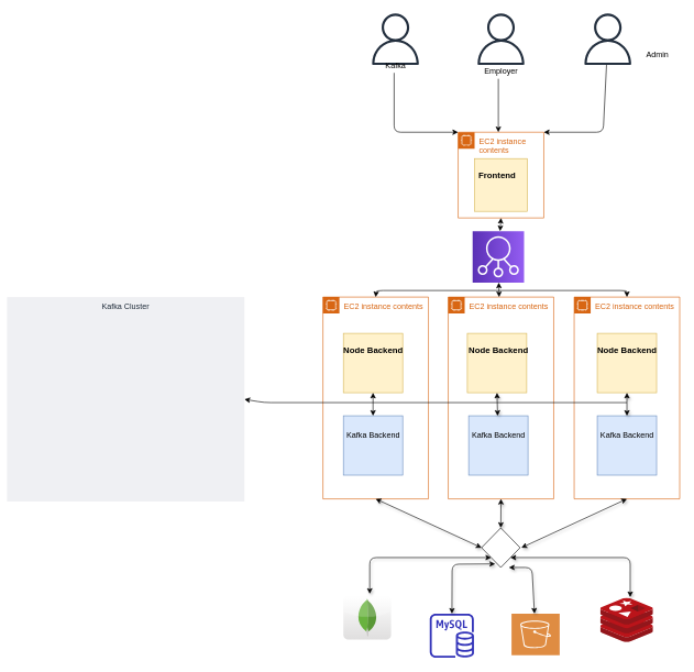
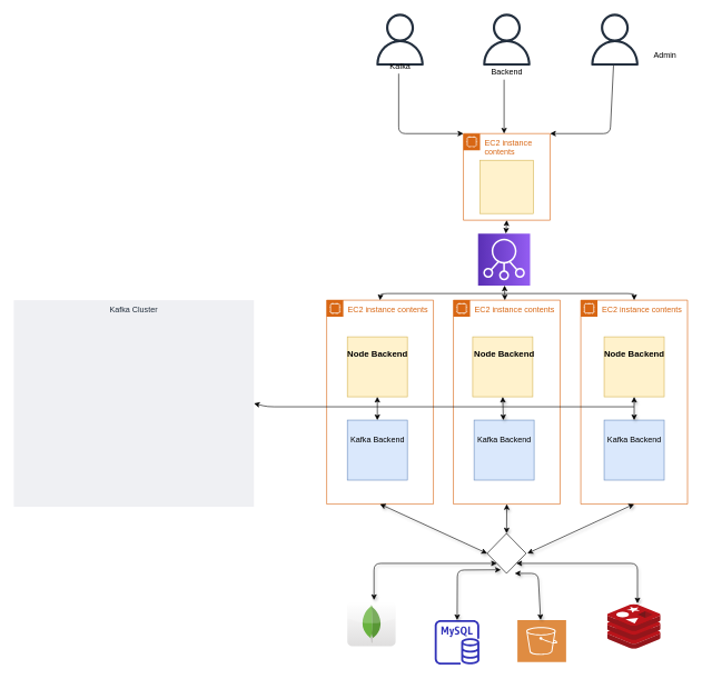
  <mxCell id="0" />
  <mxCell id="1" parent="0" />
  <mxCell id="2" value="EC2 instance contents" style="points=[[0,0],[0.25,0],[0.5,0],[0.75,0],[1,0],[1,0.25],[1,0.5],[1,0.75],[1,1],[0.75,1],[0.5,1],[0.25,1],[0,1],[0,0.75],[0,0.5],[0,0.25]];outlineConnect=0;gradientColor=none;html=1;whiteSpace=wrap;fontSize=12;fontStyle=0;shape=mxgraph.aws4.group;grIcon=mxgraph.aws4.group_ec2_instance_contents;strokeColor=#D86613;fillColor=none;verticalAlign=top;align=left;spacingLeft=30;fontColor=#D86613;dashed=0;" vertex="1" parent="1"><mxGeometry x="694" y="200" width="130" height="130" as="geometry" /></mxCell>
  <mxCell id="3" value="" style="whiteSpace=wrap;html=1;aspect=fixed;fillColor=#fff2cc;strokeColor=#d6b656;" vertex="1" parent="1"><mxGeometry x="719" y="240" width="80" height="80" as="geometry" /></mxCell>
  <mxCell id="4" value="EC2 instance contents" style="points=[[0,0],[0.25,0],[0.5,0],[0.75,0],[1,0],[1,0.25],[1,0.5],[1,0.75],[1,1],[0.75,1],[0.5,1],[0.25,1],[0,1],[0,0.75],[0,0.5],[0,0.25]];outlineConnect=0;gradientColor=none;html=1;whiteSpace=wrap;fontSize=12;fontStyle=0;shape=mxgraph.aws4.group;grIcon=mxgraph.aws4.group_ec2_instance_contents;strokeColor=#D86613;fillColor=none;verticalAlign=top;align=left;spacingLeft=30;fontColor=#D86613;dashed=0;" vertex="1" parent="1"><mxGeometry x="489" y="450" width="160" height="306" as="geometry" /></mxCell>
  <mxCell id="5" value="" style="whiteSpace=wrap;html=1;aspect=fixed;fillColor=#fff2cc;strokeColor=#d6b656;" vertex="1" parent="1"><mxGeometry x="520" y="505" width="90" height="90" as="geometry" /></mxCell>
  <mxCell id="6" value="" style="outlineConnect=0;fontColor=#232F3E;gradientColor=none;fillColor=#232F3E;strokeColor=none;dashed=0;verticalLabelPosition=bottom;verticalAlign=top;align=center;html=1;fontSize=12;fontStyle=0;aspect=fixed;pointerEvents=1;shape=mxgraph.aws4.user;" vertex="1" parent="1"><mxGeometry x="560" y="20" width="78" height="78" as="geometry" /></mxCell>
  <mxCell id="7" value="" style="outlineConnect=0;fontColor=#232F3E;gradientColor=none;fillColor=#232F3E;strokeColor=none;dashed=0;verticalLabelPosition=bottom;verticalAlign=top;align=center;html=1;fontSize=12;fontStyle=0;aspect=fixed;pointerEvents=1;shape=mxgraph.aws4.user;" vertex="1" parent="1"><mxGeometry x="720" y="20" width="78" height="78" as="geometry" /></mxCell>
  <mxCell id="8" value="" style="outlineConnect=0;fontColor=#232F3E;gradientColor=none;fillColor=#232F3E;strokeColor=none;dashed=0;verticalLabelPosition=bottom;verticalAlign=top;align=center;html=1;fontSize=12;fontStyle=0;aspect=fixed;pointerEvents=1;shape=mxgraph.aws4.user;" vertex="1" parent="1"><mxGeometry x="882" y="20" width="78" height="78" as="geometry" /></mxCell>
  <mxCell id="9" value="Kafka" style="text;html=1;align=center;verticalAlign=middle;resizable=0;points=[];autosize=1;" vertex="1" parent="1"><mxGeometry x="569" y="90" width="60" height="20" as="geometry" /></mxCell>
- <mxCell id="10" value="Employer" style="text;html=1;align=center;verticalAlign=middle;resizable=0;points=[];autosize=1;" vertex="1" parent="1"><mxGeometry x="724" y="98" width="70" height="20" as="geometry" /></mxCell>
+ <mxCell id="10" value="Backend" style="text;html=1;align=center;verticalAlign=middle;resizable=0;points=[];autosize=1;" vertex="1" parent="1"><mxGeometry x="724" y="98" width="70" height="20" as="geometry" /></mxCell>
  <mxCell id="11" value="Admin" style="text;html=1;align=center;verticalAlign=middle;resizable=0;points=[];autosize=1;" vertex="1" parent="1"><mxGeometry x="971" y="73" width="50" height="20" as="geometry" /></mxCell>
  <mxCell id="12" value="" style="endArrow=classic;html=1;entryX=1;entryY=0;entryDx=0;entryDy=0;" edge="1" parent="1" source="8" target="2"><mxGeometry width="50" height="50" relative="1" as="geometry"><mxPoint x="890" y="110" as="sourcePoint" /><mxPoint x="780" y="190" as="targetPoint" /><Array as="points"><mxPoint x="914" y="200" /></Array></mxGeometry></mxCell>
  <mxCell id="13" value="" style="endArrow=classic;html=1;entryX=0;entryY=0;entryDx=0;entryDy=0;" edge="1" parent="1" target="2"><mxGeometry width="50" height="50" relative="1" as="geometry"><mxPoint x="597" y="110" as="sourcePoint" /><mxPoint x="740" y="190" as="targetPoint" /><Array as="points"><mxPoint x="597" y="200" /></Array></mxGeometry></mxCell>
  <mxCell id="14" value="" style="endArrow=classic;html=1;" edge="1" parent="1"><mxGeometry width="50" height="50" relative="1" as="geometry"><mxPoint x="755" y="119" as="sourcePoint" /><mxPoint x="755" y="200" as="targetPoint" /></mxGeometry></mxCell>
  <mxCell id="15" value="EC2 instance contents" style="points=[[0,0],[0.25,0],[0.5,0],[0.75,0],[1,0],[1,0.25],[1,0.5],[1,0.75],[1,1],[0.75,1],[0.5,1],[0.25,1],[0,1],[0,0.75],[0,0.5],[0,0.25]];outlineConnect=0;gradientColor=none;html=1;whiteSpace=wrap;fontSize=12;fontStyle=0;shape=mxgraph.aws4.group;grIcon=mxgraph.aws4.group_ec2_instance_contents;strokeColor=#D86613;fillColor=none;verticalAlign=top;align=left;spacingLeft=30;fontColor=#D86613;dashed=0;" vertex="1" parent="1"><mxGeometry x="679" y="450" width="160" height="306" as="geometry" /></mxCell>
  <mxCell id="16" value="EC2 instance contents" style="points=[[0,0],[0.25,0],[0.5,0],[0.75,0],[1,0],[1,0.25],[1,0.5],[1,0.75],[1,1],[0.75,1],[0.5,1],[0.25,1],[0,1],[0,0.75],[0,0.5],[0,0.25]];outlineConnect=0;gradientColor=none;html=1;whiteSpace=wrap;fontSize=12;fontStyle=0;shape=mxgraph.aws4.group;grIcon=mxgraph.aws4.group_ec2_instance_contents;strokeColor=#D86613;fillColor=none;verticalAlign=top;align=left;spacingLeft=30;fontColor=#D86613;dashed=0;" vertex="1" parent="1"><mxGeometry x="870" y="450" width="160" height="306" as="geometry" /></mxCell>
  <mxCell id="17" value="" style="outlineConnect=0;fontColor=#232F3E;gradientColor=#945DF2;gradientDirection=north;fillColor=#5A30B5;strokeColor=#ffffff;dashed=0;verticalLabelPosition=bottom;verticalAlign=top;align=center;html=1;fontSize=12;fontStyle=0;aspect=fixed;shape=mxgraph.aws4.resourceIcon;resIcon=mxgraph.aws4.elastic_load_balancing;rotation=90;" vertex="1" parent="1"><mxGeometry x="716" y="350" width="78" height="78" as="geometry" /></mxCell>
  <mxCell id="18" value="" style="endArrow=classic;startArrow=classic;html=1;entryX=0.5;entryY=1;entryDx=0;entryDy=0;" edge="1" parent="1" source="17" target="2"><mxGeometry width="50" height="50" relative="1" as="geometry"><mxPoint x="580" y="400" as="sourcePoint" /><mxPoint x="600" y="380" as="targetPoint" /></mxGeometry></mxCell>
  <mxCell id="19" value="" style="endArrow=classic;startArrow=classic;html=1;exitX=0.5;exitY=0;exitDx=0;exitDy=0;entryX=0.5;entryY=0;entryDx=0;entryDy=0;" edge="1" parent="1" source="4" target="16"><mxGeometry width="50" height="50" relative="1" as="geometry"><mxPoint x="690" y="540" as="sourcePoint" /><mxPoint x="1180" y="430" as="targetPoint" /><Array as="points"><mxPoint x="570" y="440" /><mxPoint x="950" y="440" /></Array></mxGeometry></mxCell>
  <mxCell id="20" value="" style="endArrow=classic;startArrow=classic;html=1;" edge="1" parent="1" source="15" target="17"><mxGeometry width="50" height="50" relative="1" as="geometry"><mxPoint x="767.644" y="360" as="sourcePoint" /><mxPoint x="769" y="340" as="targetPoint" /></mxGeometry></mxCell>
- <mxCell id="21" value="Kafka Cluster" style="fillColor=#EFF0F3;strokeColor=none;dashed=0;verticalAlign=top;fontStyle=0;fontColor=#232F3D;" vertex="1" parent="1"><mxGeometry x="10" y="450" width="360" height="310" as="geometry" /></mxCell>
+ <mxCell id="21" value="Kafka Cluster" style="fillColor=#EFF0F3;strokeColor=none;dashed=0;verticalAlign=top;fontStyle=0;fontColor=#232F3D;" vertex="1" parent="1"><mxGeometry x="20" y="450" width="360" height="310" as="geometry" /></mxCell>
  <mxCell id="22" value="" style="aspect=fixed;html=1;points=[];align=center;image;fontSize=12;image=img/lib/mscae/Cache_Redis_Product.svg;" vertex="1" parent="1"><mxGeometry x="910" y="906.4" width="80" height="67.2" as="geometry" /></mxCell>
  <mxCell id="23" value="" style="pointerEvents=1;shadow=0;dashed=0;html=1;strokeColor=none;fillColor=#DF8C42;labelPosition=center;verticalLabelPosition=bottom;verticalAlign=top;align=center;outlineConnect=0;shape=mxgraph.veeam2.aws_s3;" vertex="1" parent="1"><mxGeometry x="775" y="930" width="73" height="63" as="geometry" /></mxCell>
  <mxCell id="24" value="" style="outlineConnect=0;fontColor=#232F3E;gradientColor=none;fillColor=#3334B9;strokeColor=none;dashed=0;verticalLabelPosition=bottom;verticalAlign=top;align=center;html=1;fontSize=12;fontStyle=0;aspect=fixed;pointerEvents=1;shape=mxgraph.aws4.rds_mysql_instance;" vertex="1" parent="1"><mxGeometry x="651" y="930" width="67" height="67" as="geometry" /></mxCell>
  <mxCell id="25" value="" style="dashed=0;outlineConnect=0;html=1;align=center;labelPosition=center;verticalLabelPosition=bottom;verticalAlign=top;shape=mxgraph.webicons.mongodb;gradientColor=#DFDEDE" vertex="1" parent="1"><mxGeometry x="520" y="902" width="72.4" height="67.4" as="geometry" /></mxCell>
  <mxCell id="26" value="" style="endArrow=classic;html=1;entryX=1;entryY=0.5;entryDx=0;entryDy=0;" edge="1" parent="1" target="21"><mxGeometry width="50" height="50" relative="1" as="geometry"><mxPoint x="950" y="610" as="sourcePoint" /><mxPoint x="580" y="640" as="targetPoint" /><Array as="points"><mxPoint x="400" y="610" /></Array></mxGeometry></mxCell>
  <mxCell id="27" value="" style="shape=image;html=1;verticalAlign=top;verticalLabelPosition=bottom;labelBackgroundColor=#ffffff;imageAspect=0;aspect=fixed;image=https://cdn2.iconfinder.com/data/icons/nodejs-1/128/nodejs-128.png" vertex="1" parent="1"><mxGeometry x="540" y="545" width="50" height="50" as="geometry" /></mxCell>
  <mxCell id="28" value="&lt;b&gt;&lt;font style=&quot;font-size: 13px&quot;&gt;Node Backend&lt;/font&gt;&lt;/b&gt;" style="text;html=1;align=center;verticalAlign=middle;resizable=0;points=[];autosize=1;" vertex="1" parent="1"><mxGeometry x="510" y="520" width="110" height="20" as="geometry" /></mxCell>
  <mxCell id="29" value="" style="whiteSpace=wrap;html=1;aspect=fixed;fillColor=#fff2cc;strokeColor=#d6b656;" vertex="1" parent="1"><mxGeometry x="905" y="505" width="90" height="90" as="geometry" /></mxCell>
  <mxCell id="30" value="" style="shape=image;html=1;verticalAlign=top;verticalLabelPosition=bottom;labelBackgroundColor=#ffffff;imageAspect=0;aspect=fixed;image=https://cdn2.iconfinder.com/data/icons/nodejs-1/128/nodejs-128.png" vertex="1" parent="1"><mxGeometry x="925" y="545" width="50" height="50" as="geometry" /></mxCell>
  <mxCell id="31" value="&lt;b&gt;&lt;font style=&quot;font-size: 13px&quot;&gt;Node Backend&lt;/font&gt;&lt;/b&gt;" style="text;html=1;align=center;verticalAlign=middle;resizable=0;points=[];autosize=1;" vertex="1" parent="1"><mxGeometry x="895" y="520" width="110" height="20" as="geometry" /></mxCell>
  <mxCell id="32" value="" style="whiteSpace=wrap;html=1;aspect=fixed;fillColor=#fff2cc;strokeColor=#d6b656;" vertex="1" parent="1"><mxGeometry x="708" y="505" width="90" height="90" as="geometry" /></mxCell>
  <mxCell id="33" value="" style="shape=image;html=1;verticalAlign=top;verticalLabelPosition=bottom;labelBackgroundColor=#ffffff;imageAspect=0;aspect=fixed;image=https://cdn2.iconfinder.com/data/icons/nodejs-1/128/nodejs-128.png" vertex="1" parent="1"><mxGeometry x="728" y="545" width="50" height="50" as="geometry" /></mxCell>
  <mxCell id="34" value="&lt;b&gt;&lt;font style=&quot;font-size: 13px&quot;&gt;Node Backend&lt;/font&gt;&lt;/b&gt;" style="text;html=1;align=center;verticalAlign=middle;resizable=0;points=[];autosize=1;" vertex="1" parent="1"><mxGeometry x="700" y="520" width="110" height="20" as="geometry" /></mxCell>
  <mxCell id="35" value="" style="whiteSpace=wrap;html=1;aspect=fixed;fillColor=#dae8fc;strokeColor=#6c8ebf;" vertex="1" parent="1"><mxGeometry x="520" y="630" width="90" height="90" as="geometry" /></mxCell>
  <mxCell id="36" value="" style="shape=image;html=1;verticalAlign=top;verticalLabelPosition=bottom;labelBackgroundColor=#ffffff;imageAspect=0;aspect=fixed;image=https://cdn2.iconfinder.com/data/icons/nodejs-1/128/nodejs-128.png" vertex="1" parent="1"><mxGeometry x="540" y="670" width="50" height="50" as="geometry" /></mxCell>
  <mxCell id="37" value="Kafka Backend" style="text;html=1;align=center;verticalAlign=middle;resizable=0;points=[];autosize=1;" vertex="1" parent="1"><mxGeometry x="515" y="650" width="100" height="20" as="geometry" /></mxCell>
  <mxCell id="38" value="" style="whiteSpace=wrap;html=1;aspect=fixed;fillColor=#dae8fc;strokeColor=#6c8ebf;" vertex="1" parent="1"><mxGeometry x="710" y="630" width="90" height="90" as="geometry" /></mxCell>
  <mxCell id="39" value="" style="shape=image;html=1;verticalAlign=top;verticalLabelPosition=bottom;labelBackgroundColor=#ffffff;imageAspect=0;aspect=fixed;image=https://cdn2.iconfinder.com/data/icons/nodejs-1/128/nodejs-128.png" vertex="1" parent="1"><mxGeometry x="730" y="670" width="50" height="50" as="geometry" /></mxCell>
  <mxCell id="40" value="Kafka Backend" style="text;html=1;align=center;verticalAlign=middle;resizable=0;points=[];autosize=1;" vertex="1" parent="1"><mxGeometry x="705" y="650" width="100" height="20" as="geometry" /></mxCell>
  <mxCell id="41" value="" style="whiteSpace=wrap;html=1;aspect=fixed;fillColor=#dae8fc;strokeColor=#6c8ebf;" vertex="1" parent="1"><mxGeometry x="905" y="630" width="90" height="90" as="geometry" /></mxCell>
  <mxCell id="42" value="" style="shape=image;html=1;verticalAlign=top;verticalLabelPosition=bottom;labelBackgroundColor=#ffffff;imageAspect=0;aspect=fixed;image=https://cdn2.iconfinder.com/data/icons/nodejs-1/128/nodejs-128.png" vertex="1" parent="1"><mxGeometry x="925" y="670" width="50" height="50" as="geometry" /></mxCell>
  <mxCell id="43" value="Kafka Backend" style="text;html=1;align=center;verticalAlign=middle;resizable=0;points=[];autosize=1;" vertex="1" parent="1"><mxGeometry x="900" y="650" width="100" height="20" as="geometry" /></mxCell>
  <mxCell id="44" value="" style="shape=image;html=1;verticalAlign=top;verticalLabelPosition=bottom;labelBackgroundColor=#ffffff;imageAspect=0;aspect=fixed;image=https://cdn2.iconfinder.com/data/icons/designer-skills/128/react-128.png;gradientColor=#ffffff;" vertex="1" parent="1"><mxGeometry x="724" y="280" width="29" height="29" as="geometry" /></mxCell>
  <mxCell id="45" value="" style="shape=image;html=1;verticalAlign=top;verticalLabelPosition=bottom;labelBackgroundColor=#ffffff;imageAspect=0;aspect=fixed;image=https://cdn4.iconfinder.com/data/icons/logos-brands-5/24/redux-128.png;gradientColor=#ffffff;" vertex="1" parent="1"><mxGeometry x="760" y="279" width="30" height="30" as="geometry" /></mxCell>
- <mxCell id="46" value="&lt;b&gt;&lt;font style=&quot;font-size: 13px&quot;&gt;Frontend&lt;/font&gt;&lt;/b&gt;" style="text;html=1;align=center;verticalAlign=middle;resizable=0;points=[];autosize=1;" vertex="1" parent="1"><mxGeometry x="718" y="255" width="70" height="20" as="geometry" /></mxCell>
  <mxCell id="47" value="" style="endArrow=classic;startArrow=classic;html=1;entryX=0.5;entryY=1;entryDx=0;entryDy=0;" edge="1" parent="1" source="35" target="27"><mxGeometry width="50" height="50" relative="1" as="geometry"><mxPoint x="440" y="720" as="sourcePoint" /><mxPoint x="490" y="670" as="targetPoint" /></mxGeometry></mxCell>
  <mxCell id="48" value="" style="endArrow=classic;startArrow=classic;html=1;entryX=0.5;entryY=1;entryDx=0;entryDy=0;shadow=1;" edge="1" parent="1" source="38" target="33"><mxGeometry width="50" height="50" relative="1" as="geometry"><mxPoint x="585" y="650" as="sourcePoint" /><mxPoint x="585" y="615" as="targetPoint" /></mxGeometry></mxCell>
  <mxCell id="49" value="" style="endArrow=classic;startArrow=classic;html=1;entryX=0.5;entryY=1;entryDx=0;entryDy=0;shadow=1;exitX=0.5;exitY=0;exitDx=0;exitDy=0;" edge="1" parent="1" source="41" target="30"><mxGeometry width="50" height="50" relative="1" as="geometry"><mxPoint x="763.875" y="640" as="sourcePoint" /><mxPoint x="763" y="605" as="targetPoint" /></mxGeometry></mxCell>
  <mxCell id="50" value="" style="rhombus;whiteSpace=wrap;html=1;gradientColor=#ffffff;" vertex="1" parent="1"><mxGeometry x="729.5" y="800" width="58.5" height="60" as="geometry" /></mxCell>
  <mxCell id="51" value="" style="endArrow=classic;startArrow=classic;html=1;shadow=1;entryX=0.5;entryY=1;entryDx=0;entryDy=0;exitX=0;exitY=0.5;exitDx=0;exitDy=0;" edge="1" parent="1" source="50" target="4"><mxGeometry width="50" height="50" relative="1" as="geometry"><mxPoint x="570" y="830" as="sourcePoint" /><mxPoint x="620" y="780" as="targetPoint" /></mxGeometry></mxCell>
  <mxCell id="52" value="" style="endArrow=classic;startArrow=classic;html=1;shadow=1;entryX=0.5;entryY=1;entryDx=0;entryDy=0;exitX=0.5;exitY=0;exitDx=0;exitDy=0;" edge="1" parent="1" source="50" target="15"><mxGeometry width="50" height="50" relative="1" as="geometry"><mxPoint x="860" y="860" as="sourcePoint" /><mxPoint x="910" y="810" as="targetPoint" /></mxGeometry></mxCell>
  <mxCell id="53" value="" style="endArrow=classic;startArrow=classic;html=1;shadow=1;entryX=0.5;entryY=1;entryDx=0;entryDy=0;" edge="1" parent="1" target="16"><mxGeometry width="50" height="50" relative="1" as="geometry"><mxPoint x="790" y="830" as="sourcePoint" /><mxPoint x="920" y="780" as="targetPoint" /></mxGeometry></mxCell>
  <mxCell id="54" value="" style="endArrow=classic;startArrow=classic;html=1;shadow=1;entryX=0;entryY=1;entryDx=0;entryDy=0;" edge="1" parent="1" target="50"><mxGeometry width="50" height="50" relative="1" as="geometry"><mxPoint x="560" y="900" as="sourcePoint" /><mxPoint x="580" y="850" as="targetPoint" /><Array as="points"><mxPoint x="560" y="845" /></Array></mxGeometry></mxCell>
  <mxCell id="55" value="" style="endArrow=classic;startArrow=classic;html=1;shadow=1;entryX=1;entryY=1;entryDx=0;entryDy=0;exitX=0.562;exitY=-0.021;exitDx=0;exitDy=0;exitPerimeter=0;" edge="1" parent="1" source="22" target="50"><mxGeometry width="50" height="50" relative="1" as="geometry"><mxPoint x="940" y="880" as="sourcePoint" /><mxPoint x="990" y="830" as="targetPoint" /><Array as="points"><mxPoint x="955" y="845" /></Array></mxGeometry></mxCell>
  <mxCell id="56" value="" style="endArrow=classic;startArrow=classic;html=1;shadow=1;entryX=0.354;entryY=0.91;entryDx=0;entryDy=0;entryPerimeter=0;" edge="1" parent="1" source="24" target="50"><mxGeometry width="50" height="50" relative="1" as="geometry"><mxPoint x="429" y="980" as="sourcePoint" /><mxPoint x="479" y="930" as="targetPoint" /><Array as="points"><mxPoint x="685" y="855" /></Array></mxGeometry></mxCell>
  <mxCell id="57" value="" style="endArrow=classic;startArrow=classic;html=1;shadow=1;" edge="1" parent="1" source="23"><mxGeometry width="50" height="50" relative="1" as="geometry"><mxPoint x="830" y="1050" as="sourcePoint" /><mxPoint x="771" y="860" as="targetPoint" /><Array as="points"><mxPoint x="806" y="860" /></Array></mxGeometry></mxCell>
